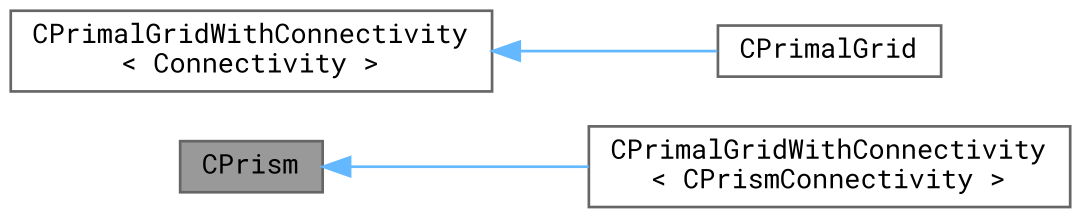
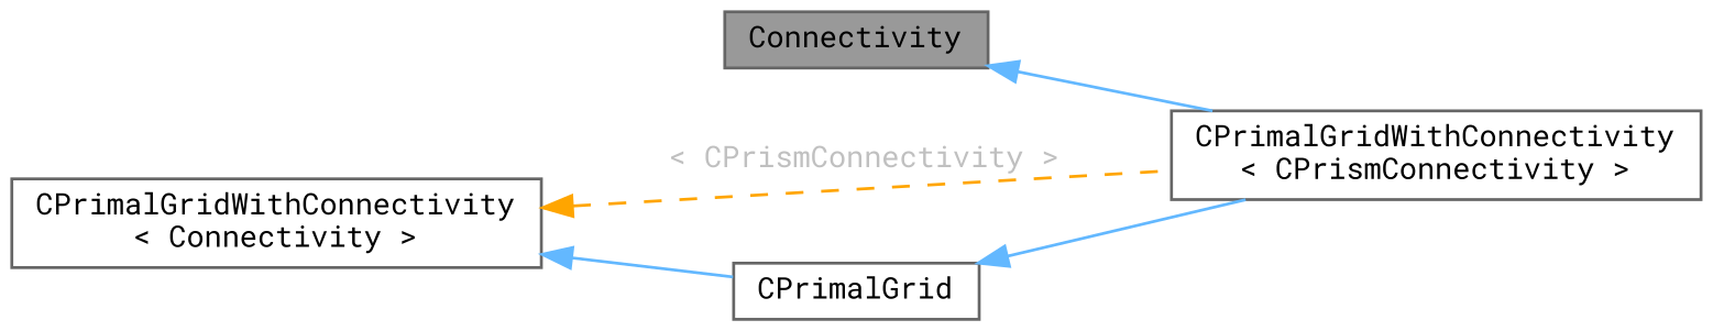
  digraph {
    fontname="Roboto Mono"
    rankdir=LR
    node [color=gray40 fillcolor=white fontname="Roboto Mono" fontsize=10 shape=box style=filled]
    edge [color=steelblue1 dir=back fontname="Roboto Mono" fontsize=10 labelfontname=Helvetica labelfontsize=10 style=solid]
-   n1 [fillcolor=grey60 fontcolor=black height=0.2 label=CPrism width=0.4]
+   n1 [fillcolor=grey60 fontcolor=black height=0.2 label=Connectivity width=0.4]
    n2 [height=0.2 label="CPrimalGridWithConnectivity\l\< CPrismConnectivity \>" width=0.4]
    n3 [height=0.2 label=CPrimalGrid width=0.4]
    n4 [height=0.2 label="CPrimalGridWithConnectivity\l\< Connectivity \>" width=0.4]
    n1 -> n2
+   n3 -> n2
+   n4 -> n2 [color=orange fontcolor=grey label=" \< CPrismConnectivity \>" style=dashed]
    n4 -> n3
  }
